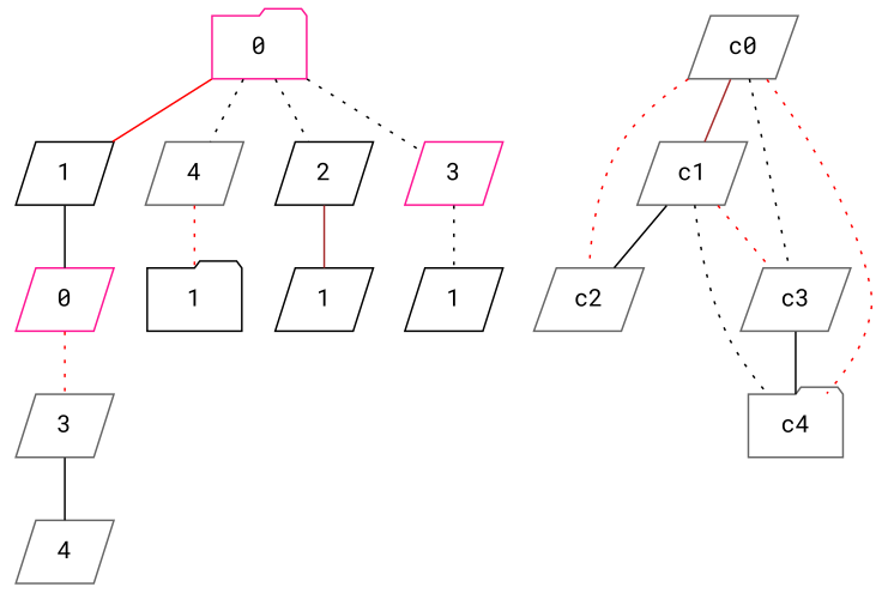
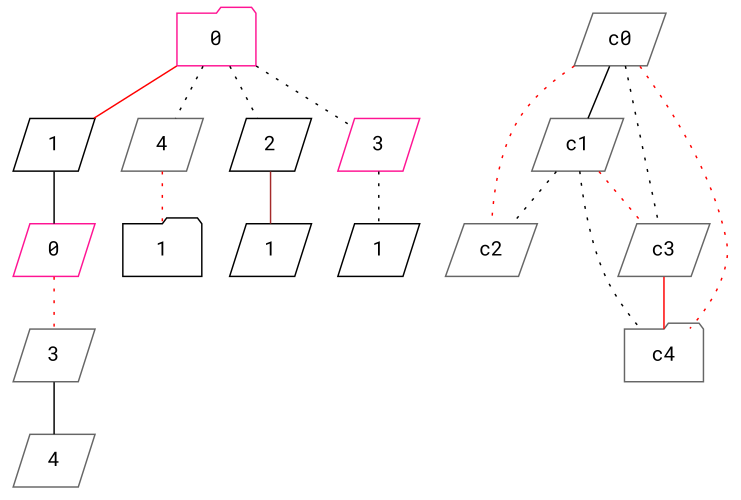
  graph {
    fontname="Roboto Mono"
    node [color=gray40 fontname="Roboto Mono" shape=parallelogram]
    edge [color=black fontname="Roboto Mono" style=dotted]
    n1 [color=deeppink label=0 shape=folder]
    n2 [color=black label=1]
    n3 [label=4]
    n4 [color=black label=2]
    n5 [color=deeppink label=3]
    n6 [color=deeppink label=0]
    n7 [color=black label=1 shape=folder]
    n8 [color=black label=1]
    n9 [color=black label=1]
    n10 [label=3]
    n11 [label=4]
    c0
    c1
    c2
    c3
    c4 [shape=folder]
    n1 -- n2 [color=red style=""]
    n1 -- n3
    n1 -- n4
    n1 -- n5
    n2 -- n6 [style=""]
    n3 -- n7 [color=red]
    n4 -- n8 [color=brown style=""]
    n5 -- n9
    n6 -- n10 [color=red]
    n10 -- n11 [style=""]
-   c0 -- c1 [color=brown style=""]
+   c0 -- c1 [style=""]
    c0 -- c2 [color=red]
    c0 -- c3
    c0 -- c4 [color=red]
-   c1 -- c2 [style=""]
+   c1 -- c2
    c1 -- c3 [color=red]
    c1 -- c4
-   c3 -- c4 [style=""]
+   c3 -- c4 [color=red style=""]
  }
